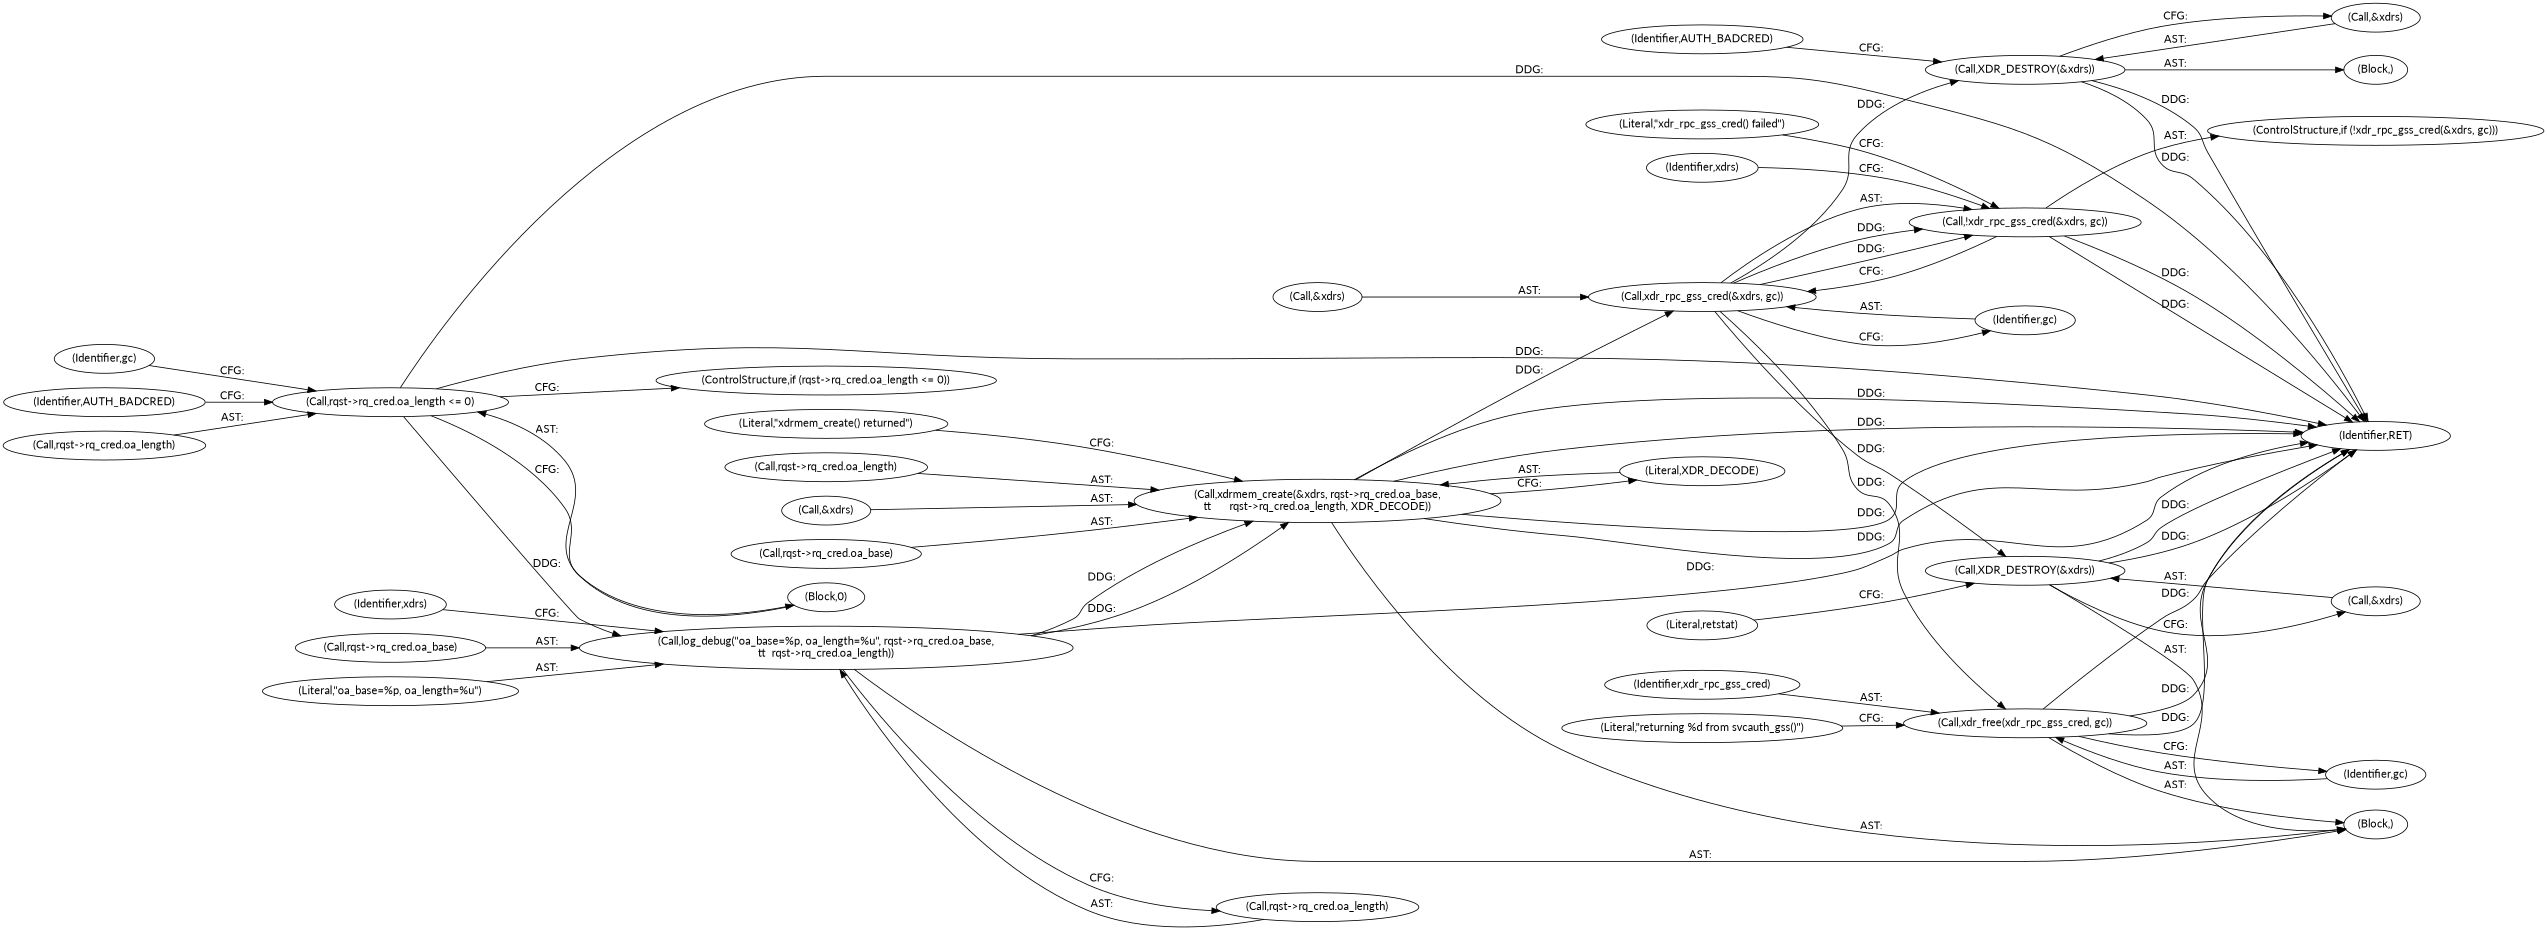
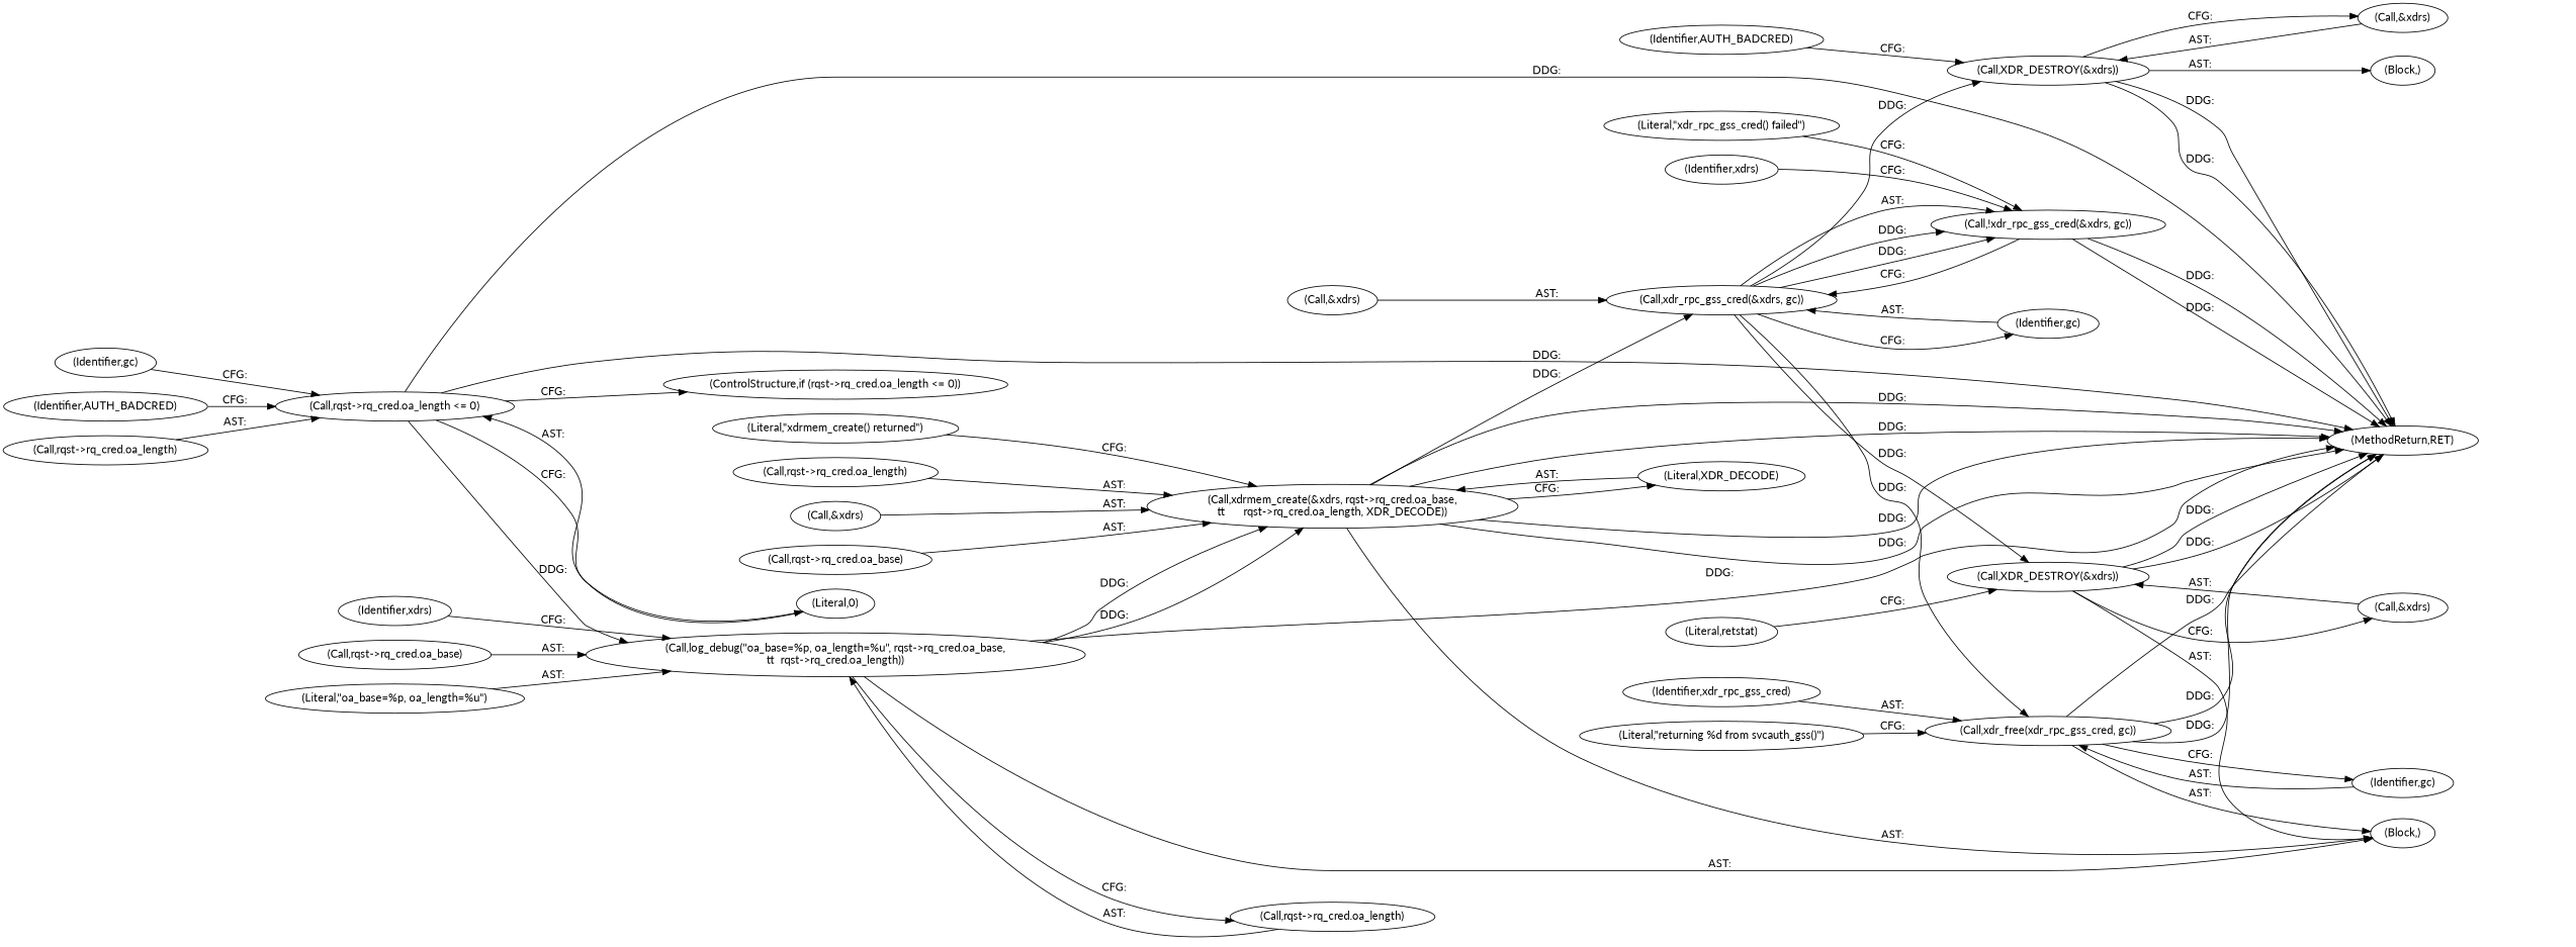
  digraph {
    fontname=Lato
    rankdir=LR
    node [fontname=Lato]
    edge [fontname=Lato]
    n1 [label="(Call,xdrmem_create(&xdrs, rqst->rq_cred.oa_base,\n\t\t      rqst->rq_cred.oa_length, XDR_DECODE))"]
    n2 [label="(Call,xdr_rpc_gss_cred(&xdrs, gc))"]
    n3 [label="(Literal,XDR_DECODE)"]
    n4 [label="(Block,)"]
-   n5 [label="(Identifier,RET)"]
+   n5 [label="(MethodReturn,RET)"]
    n6 [label="(Call,!xdr_rpc_gss_cred(&xdrs, gc))"]
    n7 [label="(Call,XDR_DESTROY(&xdrs))"]
    n8 [label="(Call,XDR_DESTROY(&xdrs))"]
    n9 [label="(Call,xdr_free(xdr_rpc_gss_cred, gc))"]
    n10 [label="(Identifier,gc)"]
    n11 [label="(Call,log_debug(\"oa_base=%p, oa_length=%u\", rqst->rq_cred.oa_base,\n\t\t  rqst->rq_cred.oa_length))"]
    n12 [label="(Call,rqst->rq_cred.oa_length)"]
    n13 [label="(Call,rqst->rq_cred.oa_length <= 0)"]
-   n14 [label="(Block,0)"]
+   n14 [label="(Literal,0)"]
    n15 [label="(ControlStructure,if (rqst->rq_cred.oa_length <= 0))"]
-   n16 [label="(ControlStructure,if (!xdr_rpc_gss_cred(&xdrs, gc)))"]
    n17 [label="(Block,)"]
    n18 [label="(Call,&xdrs)"]
    n19 [label="(Call,&xdrs)"]
    n20 [label="(Identifier,gc)"]
    n21 [label="(Identifier,xdr_rpc_gss_cred)"]
    n22 [label="(Call,&xdrs)"]
    n23 [label="(Identifier,AUTH_BADCRED)"]
    n24 [label="(Literal,\"xdrmem_create() returned\")"]
    n25 [label="(Literal,\"oa_base=%p, oa_length=%u\")"]
    n26 [label="(Identifier,gc)"]
    n27 [label="(Call,rqst->rq_cred.oa_length)"]
    n28 [label="(Call,&xdrs)"]
    n29 [label="(Literal,retstat)"]
    n30 [label="(Identifier,AUTH_BADCRED)"]
    n31 [label="(Identifier,xdrs)"]
    n32 [label="(Identifier,xdrs)"]
    n33 [label="(Call,rqst->rq_cred.oa_base)"]
    n34 [label="(Literal,\"xdr_rpc_gss_cred() failed\")"]
    n35 [label="(Literal,\"returning %d from svcauth_gss()\")"]
    n36 [label="(Call,rqst->rq_cred.oa_base)"]
    n37 [label="(Call,rqst->rq_cred.oa_length)"]
    n1 -> n2 [label="DDG: "]
    n1 -> n3 [label="CFG: "]
    n1 -> n4 [label="AST: "]
    n1 -> n5 [label="DDG: "]
    n1 -> n5 [label="DDG: "]
    n1 -> n5 [label="DDG: "]
    n1 -> n5 [label="DDG: "]
    n2 -> n6 [label="AST: "]
    n2 -> n6 [label="DDG: "]
    n2 -> n6 [label="DDG: "]
    n2 -> n7 [label="DDG: "]
    n2 -> n8 [label="DDG: "]
    n2 -> n9 [label="DDG: "]
    n2 -> n10 [label="CFG: "]
    n3 -> n1 [label="AST: "]
    n6 -> n2 [label="CFG: "]
    n6 -> n5 [label="DDG: "]
    n6 -> n5 [label="DDG: "]
-   n6 -> n16 [label="AST: "]
    n7 -> n5 [label="DDG: "]
    n7 -> n5 [label="DDG: "]
    n7 -> n17 [label="AST: "]
    n7 -> n18 [label="CFG: "]
    n8 -> n4 [label="AST: "]
    n8 -> n5 [label="DDG: "]
    n8 -> n5 [label="DDG: "]
    n8 -> n19 [label="CFG: "]
    n9 -> n4 [label="AST: "]
    n9 -> n5 [label="DDG: "]
    n9 -> n5 [label="DDG: "]
    n9 -> n5 [label="DDG: "]
    n9 -> n20 [label="CFG: "]
    n10 -> n2 [label="AST: "]
    n11 -> n1 [label="DDG: "]
    n11 -> n1 [label="DDG: "]
    n11 -> n4 [label="AST: "]
    n11 -> n5 [label="DDG: "]
    n11 -> n12 [label="CFG: "]
    n12 -> n11 [label="AST: "]
    n13 -> n5 [label="DDG: "]
    n13 -> n5 [label="DDG: "]
    n13 -> n11 [label="DDG: "]
    n13 -> n14 [label="CFG: "]
    n13 -> n15 [label="CFG: "]
    n14 -> n13 [label="AST: "]
    n18 -> n7 [label="AST: "]
    n19 -> n8 [label="AST: "]
    n20 -> n9 [label="AST: "]
    n21 -> n9 [label="AST: "]
    n22 -> n2 [label="AST: "]
    n23 -> n7 [label="CFG: "]
    n24 -> n1 [label="CFG: "]
    n25 -> n11 [label="AST: "]
    n26 -> n13 [label="CFG: "]
    n27 -> n1 [label="AST: "]
    n28 -> n1 [label="AST: "]
    n29 -> n8 [label="CFG: "]
    n30 -> n13 [label="CFG: "]
    n31 -> n6 [label="CFG: "]
    n32 -> n11 [label="CFG: "]
    n33 -> n1 [label="AST: "]
    n34 -> n6 [label="CFG: "]
    n35 -> n9 [label="CFG: "]
    n36 -> n11 [label="AST: "]
    n37 -> n13 [label="AST: "]
  }
